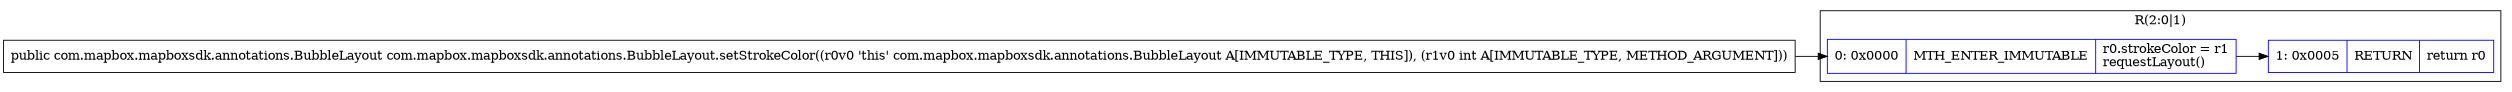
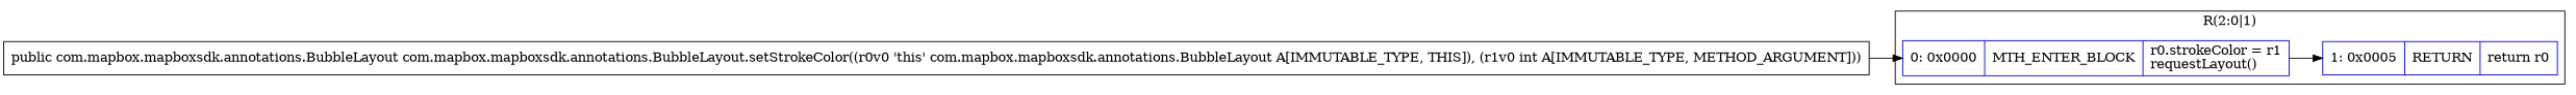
  digraph {
    rankdir=LR
    node [color=blue shape=record]
-   n1 [label="{0\:\ 0x0000|MTH_ENTER_IMMUTABLE\l|r0.strokeColor = r1\lrequestLayout()\l}"]
+   n1 [label="{0\:\ 0x0000|MTH_ENTER_BLOCK\l|r0.strokeColor = r1\lrequestLayout()\l}"]
    n2 [label="{1\:\ 0x0005|RETURN\l|return r0\l}"]
    n3 [label="{public com.mapbox.mapboxsdk.annotations.BubbleLayout com.mapbox.mapboxsdk.annotations.BubbleLayout.setStrokeColor((r0v0 'this' com.mapbox.mapboxsdk.annotations.BubbleLayout A[IMMUTABLE_TYPE, THIS]), (r1v0 int A[IMMUTABLE_TYPE, METHOD_ARGUMENT])) }" color=""]
    subgraph cluster_1 {
      label="R(2:0|1)"
      n1
      n2
    }
    n1 -> n2
    n3 -> n1
  }
